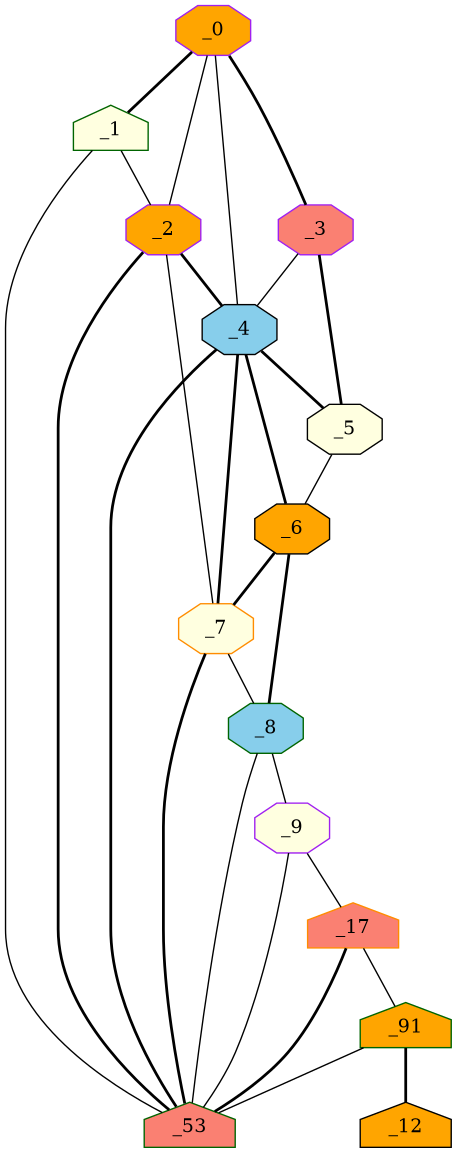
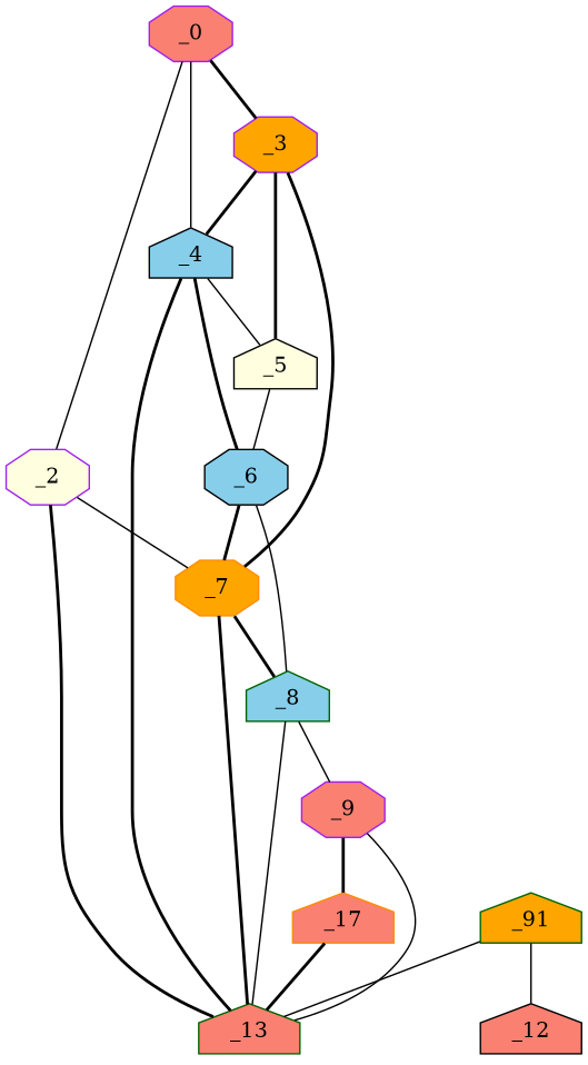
  graph {
    node [color=purple fillcolor=salmon shape=octagon style=filled x=2 y=44]
    edge [style=bold valence=1]
-   _0 [fillcolor=orange y=57]
-   _1 [color=darkgreen fillcolor=lightyellow shape=house y=63]
-   _2 [fillcolor=orange x=7 y=62]
-   _3 [x=16 y=46]
-   _4 [color=black fillcolor=skyblue x=18 y=50]
-   _13 [color=darkgreen shape=house x=127 y=64 label=_53]
-   _7 [color=darkorange fillcolor=lightyellow x=41]
-   _5 [color=black fillcolor=lightyellow x=22]
-   _6 [color=black fillcolor=orange x=30]
-   _8 [color=darkgreen fillcolor=skyblue x=99 y=41]
-   _9 [fillcolor=lightyellow x=109 y=42]
+   _0 [y=57]
+   _2 [fillcolor=lightyellow x=7 y=62]
+   _3 [fillcolor=orange x=16 y=46]
+   _4 [color=black fillcolor=skyblue shape=house x=18 y=50]
+   _13 [color=darkgreen shape=house x=127 y=64]
+   _7 [color=darkorange fillcolor=orange x=41]
+   _5 [color=black fillcolor=lightyellow shape=house x=22]
+   _6 [color=black fillcolor=skyblue x=30]
+   _8 [color=darkgreen fillcolor=skyblue shape=house x=99 y=41]
+   _9 [x=109 y=42]
    n12 [color=darkorange label=_17 shape=house x=115]
    n13 [color=darkgreen fillcolor=orange label=_91 shape=house x=120 y=46]
-   _12 [color=black fillcolor=orange shape=house x=127 y=53]
-   _0 -- _1
+   _12 [color=black shape=house x=127 y=53]
    _0 -- _2 [style=solid]
    _0 -- _3
    _0 -- _4 [style=solid]
-   _1 -- _2 [style=solid valence=2]
-   _1 -- _13 [style=solid]
-   _2 -- _4 [valence=2]
    _2 -- _13 [valence=2]
    _2 -- _7 [style=solid valence=2]
-   _3 -- _4 [style=solid valence=2]
+   _3 -- _4 [valence=2]
    _3 -- _5
    _4 -- _13
-   _4 -- _7 [valence=2]
-   _4 -- _5 [valence=2]
+   _3 -- _7 [valence=2]
+   _4 -- _5 [style=solid valence=2]
    _4 -- _6
    _7 -- _13 [valence=2]
-   _7 -- _8 [style=solid]
+   _7 -- _8
    _5 -- _6 [style=solid valence=2]
    _6 -- _7 [valence=2]
-   _6 -- _8
+   _6 -- _8 [style=solid]
    _8 -- _13 [style=solid valence=2]
    _8 -- _9 [style=solid]
    _9 -- _13 [style=solid valence=2]
-   _9 -- n12 [style=solid]
+   _9 -- n12
    n12 -- _13 [valence=2]
-   n12 -- n13 [style=solid]
    n13 -- _13 [style=solid valence=2]
-   n13 -- _12
+   n13 -- _12 [style=solid]
  }
